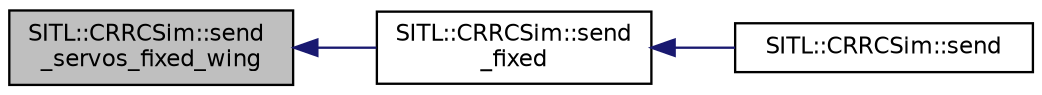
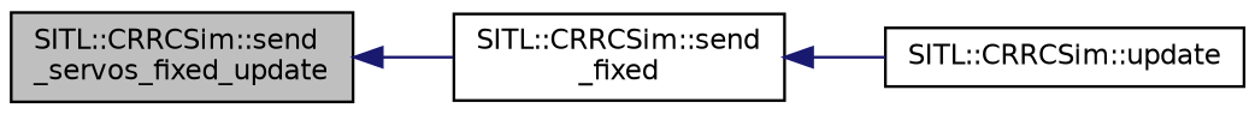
  digraph {
    rankdir=LR
    node [color=black fillcolor=white fontname=Helvetica fontsize=10 shape=record style=filled]
    edge [color=midnightblue dir=back fontname=Helvetica fontsize=10 labelfontname=Helvetica labelfontsize=10 style=solid]
-   n1 [fillcolor=grey75 fontcolor=black height=0.2 label="SITL::CRRCSim::send\l_servos_fixed_wing" width=0.4]
+   n1 [fillcolor=grey75 fontcolor=black height=0.2 label="SITL::CRRCSim::send\l_servos_fixed_update" width=0.4]
    n2 [height=0.2 label="SITL::CRRCSim::send\l_fixed" width=0.4]
-   n3 [height=0.2 label="SITL::CRRCSim::send" width=0.4]
+   n3 [height=0.2 label="SITL::CRRCSim::update" width=0.4]
    n1 -> n2
    n2 -> n3
  }
